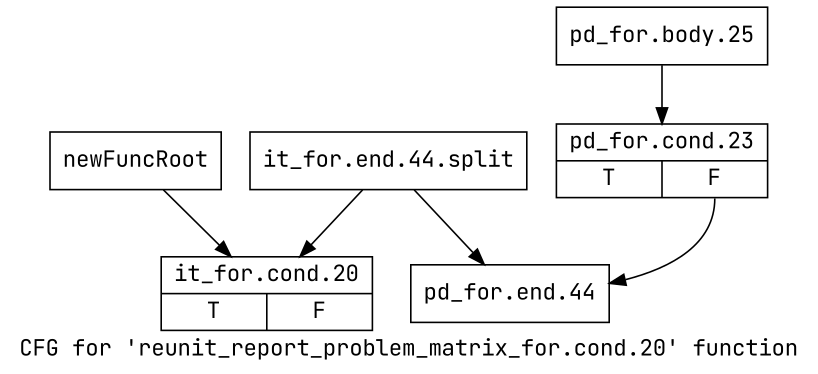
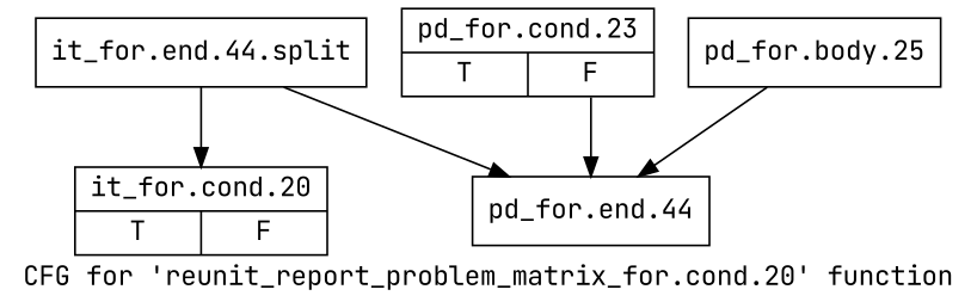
  digraph {
    fontname="JetBrains Mono"
    label="CFG for 'reunit_report_problem_matrix_for.cond.20' function"
    node [fontname="JetBrains Mono" shape=record]
    edge [fontname="JetBrains Mono"]
-   n1 [label="{newFuncRoot}"]
    n2 [label="{it_for.cond.20|{<s0>T|<s1>F}}"]
    n3 [label="{pd_for.cond.23|{<s0>T|<s1>F}}"]
    n4 [label="{pd_for.end.44}"]
    n5 [label="{pd_for.body.25}"]
    n6 [label="{it_for.end.44.split}"]
-   n1 -> n2
    n3 -> n4 [tailport=s1]
-   n5 -> n3
+   n5 -> n4
    n6 -> n2
    n6 -> n4
  }
